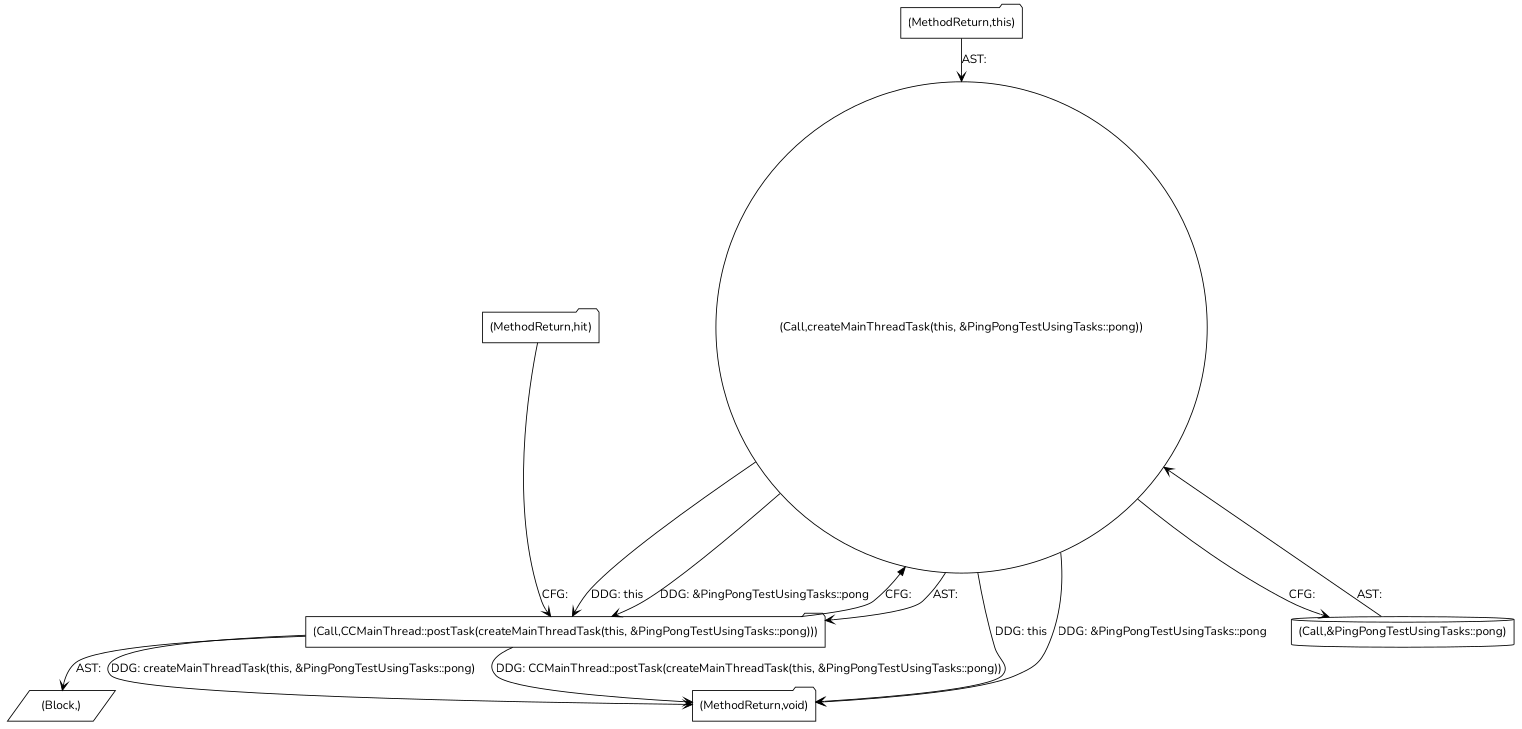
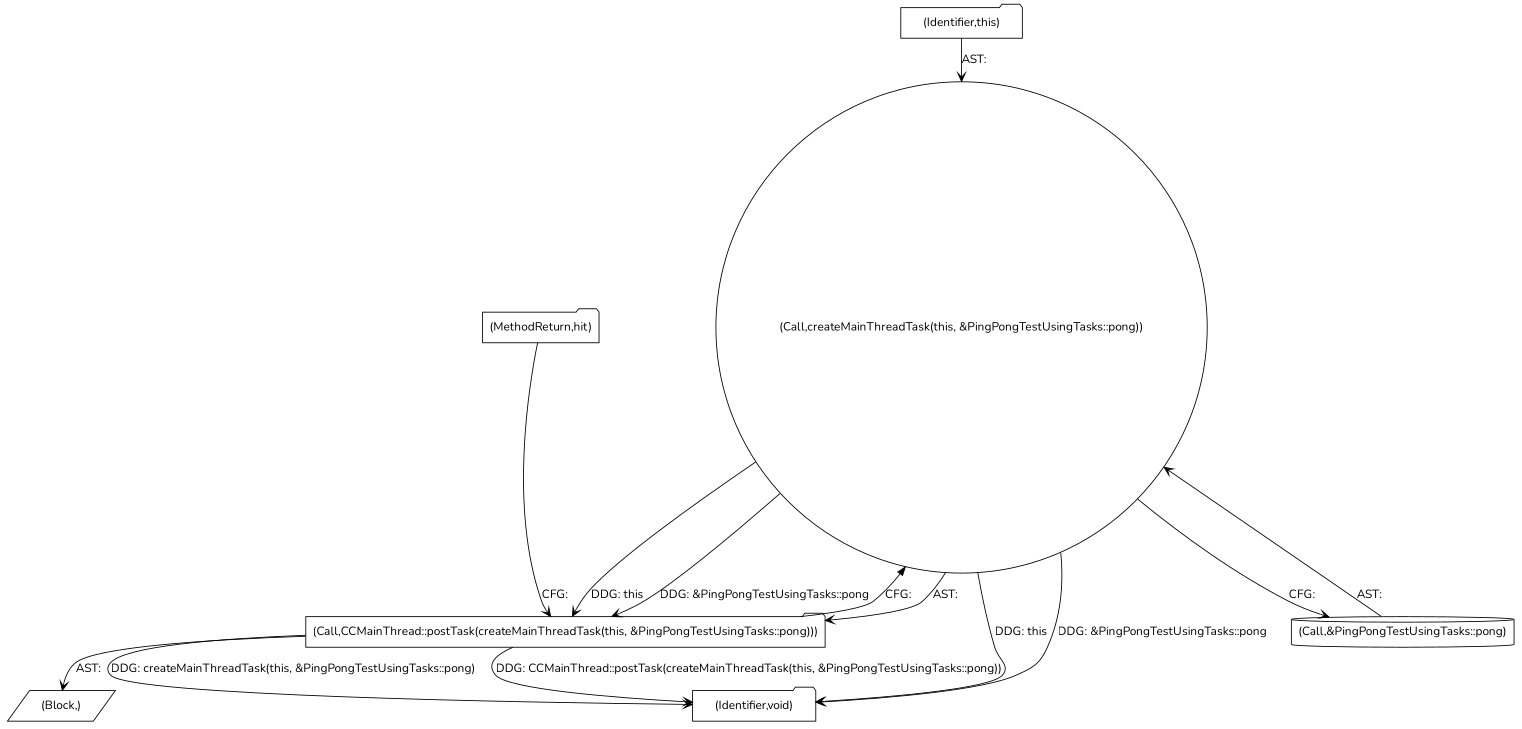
  digraph {
    fontname=Nunito
    node [fontname=Nunito shape=folder]
    edge [arrowhead=vee fontname=Nunito]
    n1 [label="(Call,createMainThreadTask(this, &PingPongTestUsingTasks::pong))" shape=circle]
    n2 [label="(Call,CCMainThread::postTask(createMainThreadTask(this, &PingPongTestUsingTasks::pong)))"]
-   n3 [label="(MethodReturn,void)"]
+   n3 [label="(Identifier,void)"]
    n4 [label="(Call,&PingPongTestUsingTasks::pong)" shape=cylinder]
    n5 [label="(Block,)" shape=parallelogram]
-   n6 [label="(MethodReturn,this)"]
+   n6 [label="(Identifier,this)"]
    n7 [label="(MethodReturn,hit)"]
    n1 -> n2 [label="AST: "]
    n1 -> n2 [label="DDG: this"]
    n1 -> n2 [label="DDG: &PingPongTestUsingTasks::pong"]
    n1 -> n3 [label="DDG: this"]
    n1 -> n3 [label="DDG: &PingPongTestUsingTasks::pong"]
    n1 -> n4 [label="CFG: "]
    n2 -> n1 [arrowhead=normal label="CFG: "]
    n2 -> n3 [label="DDG: createMainThreadTask(this, &PingPongTestUsingTasks::pong)"]
    n2 -> n3 [label="DDG: CCMainThread::postTask(createMainThreadTask(this, &PingPongTestUsingTasks::pong))"]
    n2 -> n5 [label="AST: "]
    n4 -> n1 [label="AST: "]
    n6 -> n1 [label="AST: "]
    n7 -> n2 [label="CFG: "]
  }
